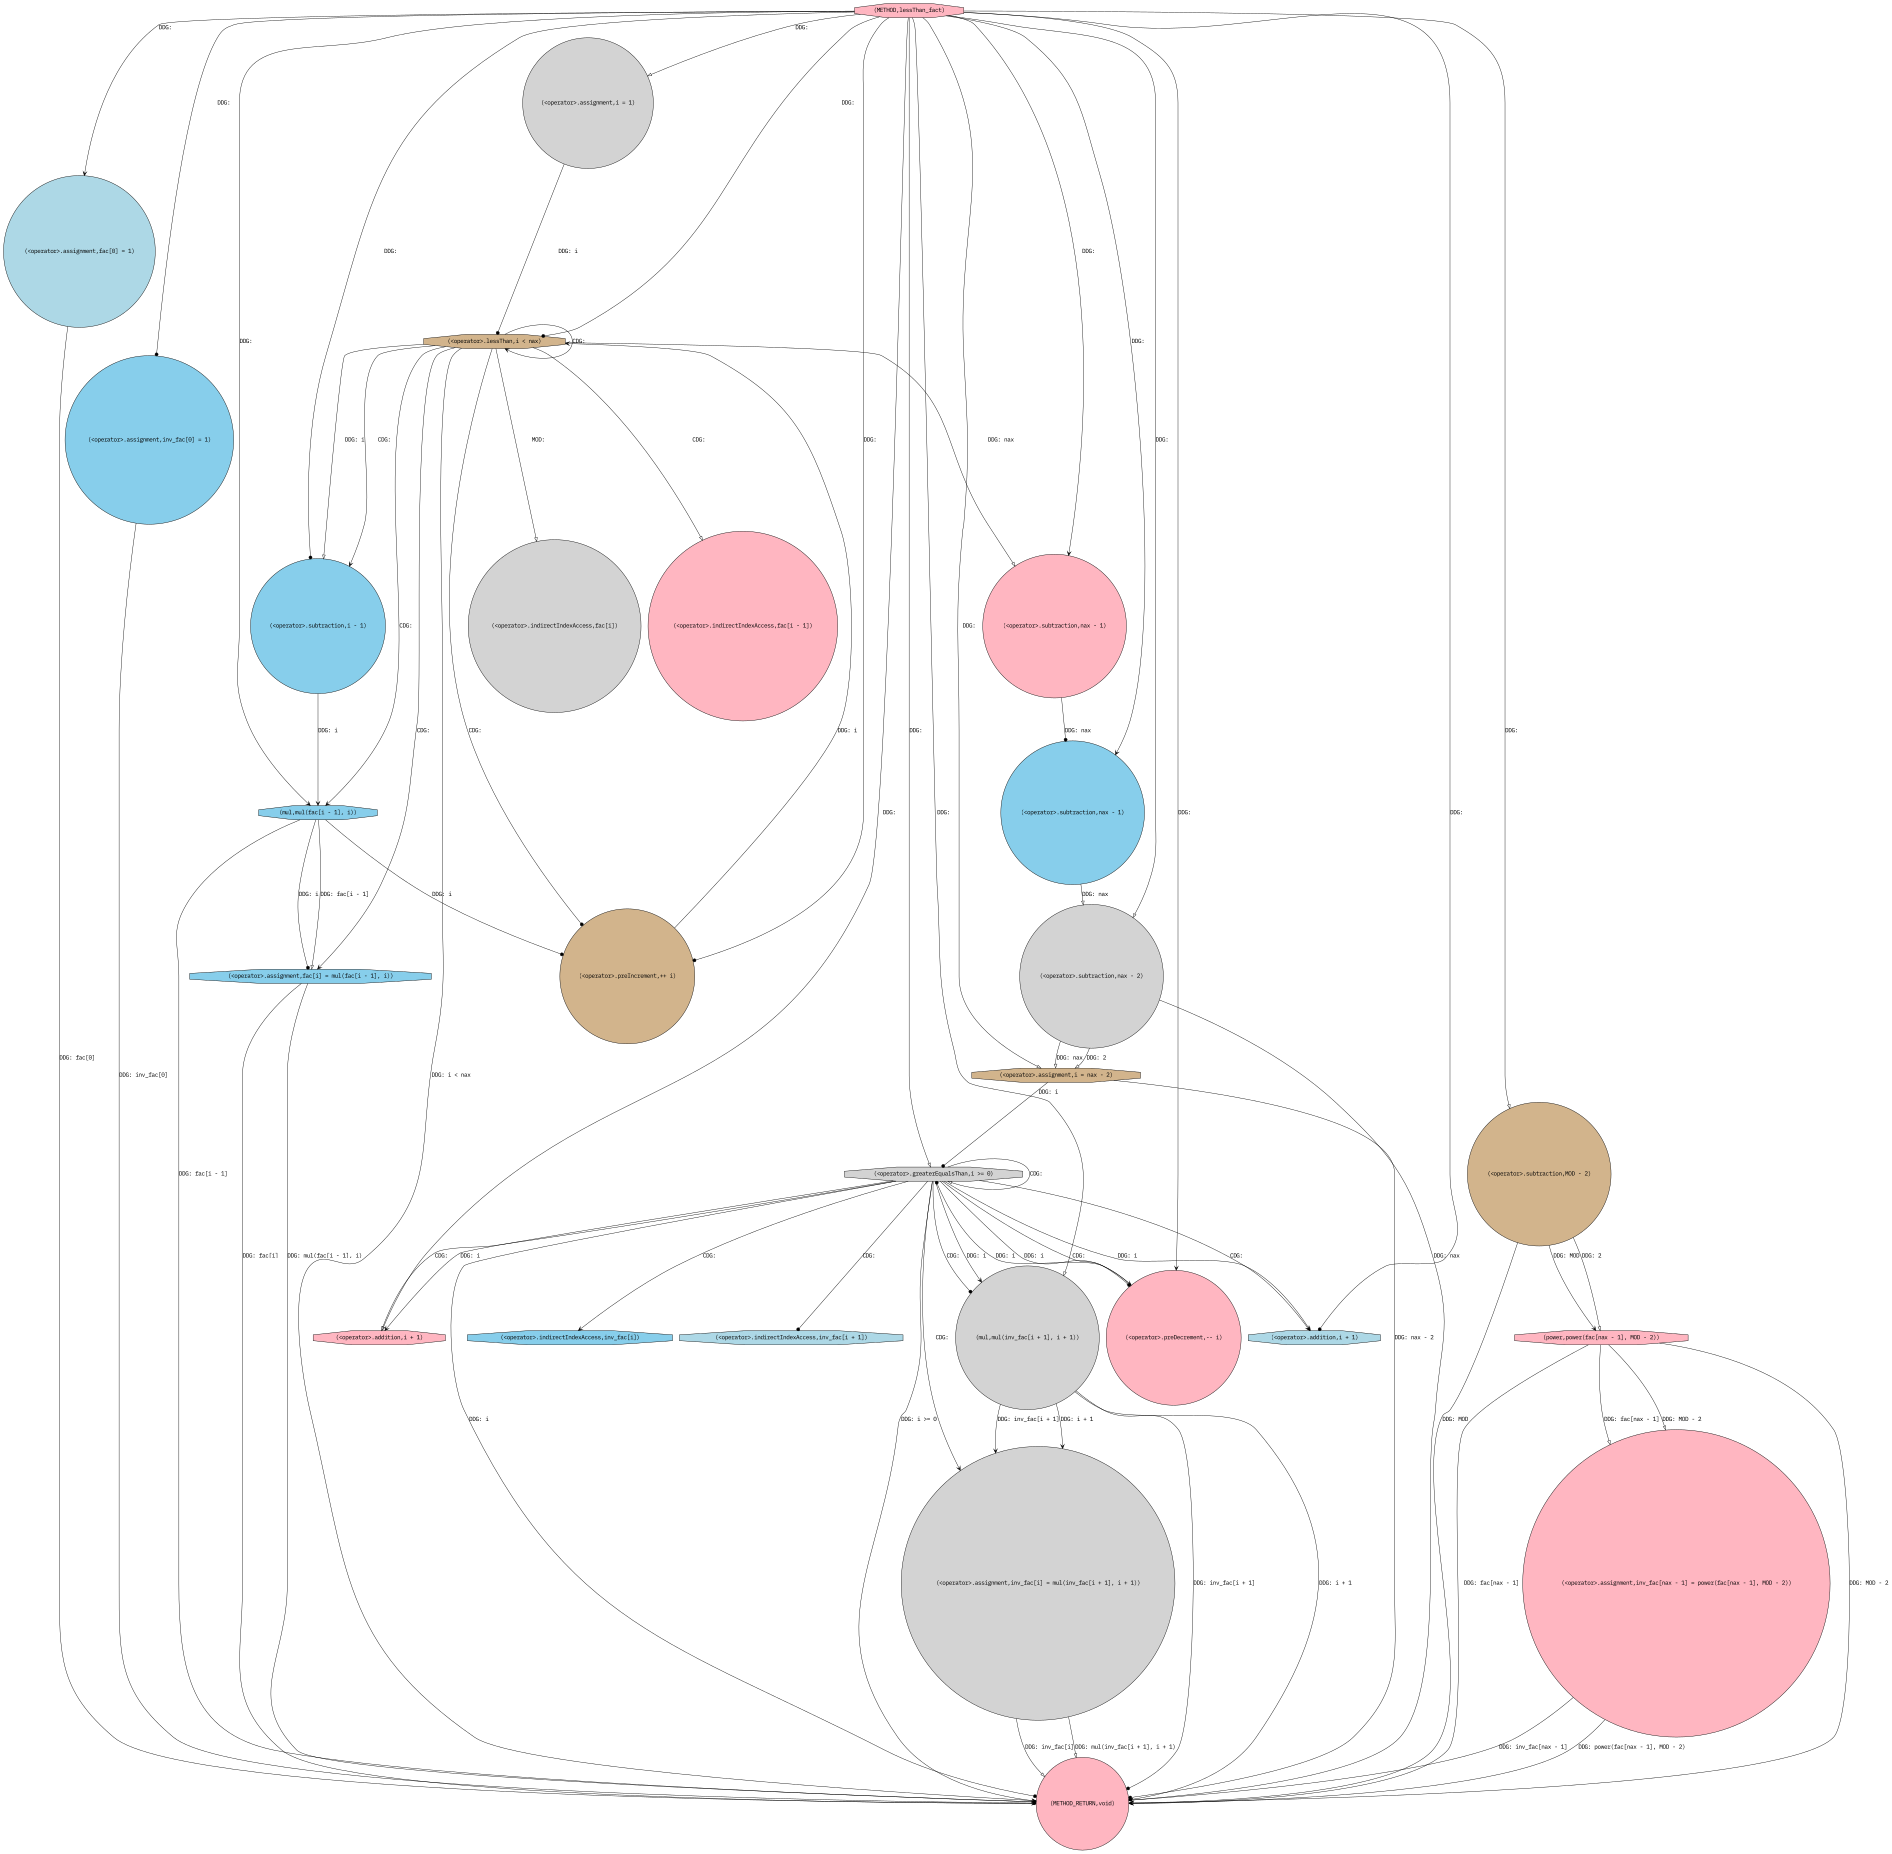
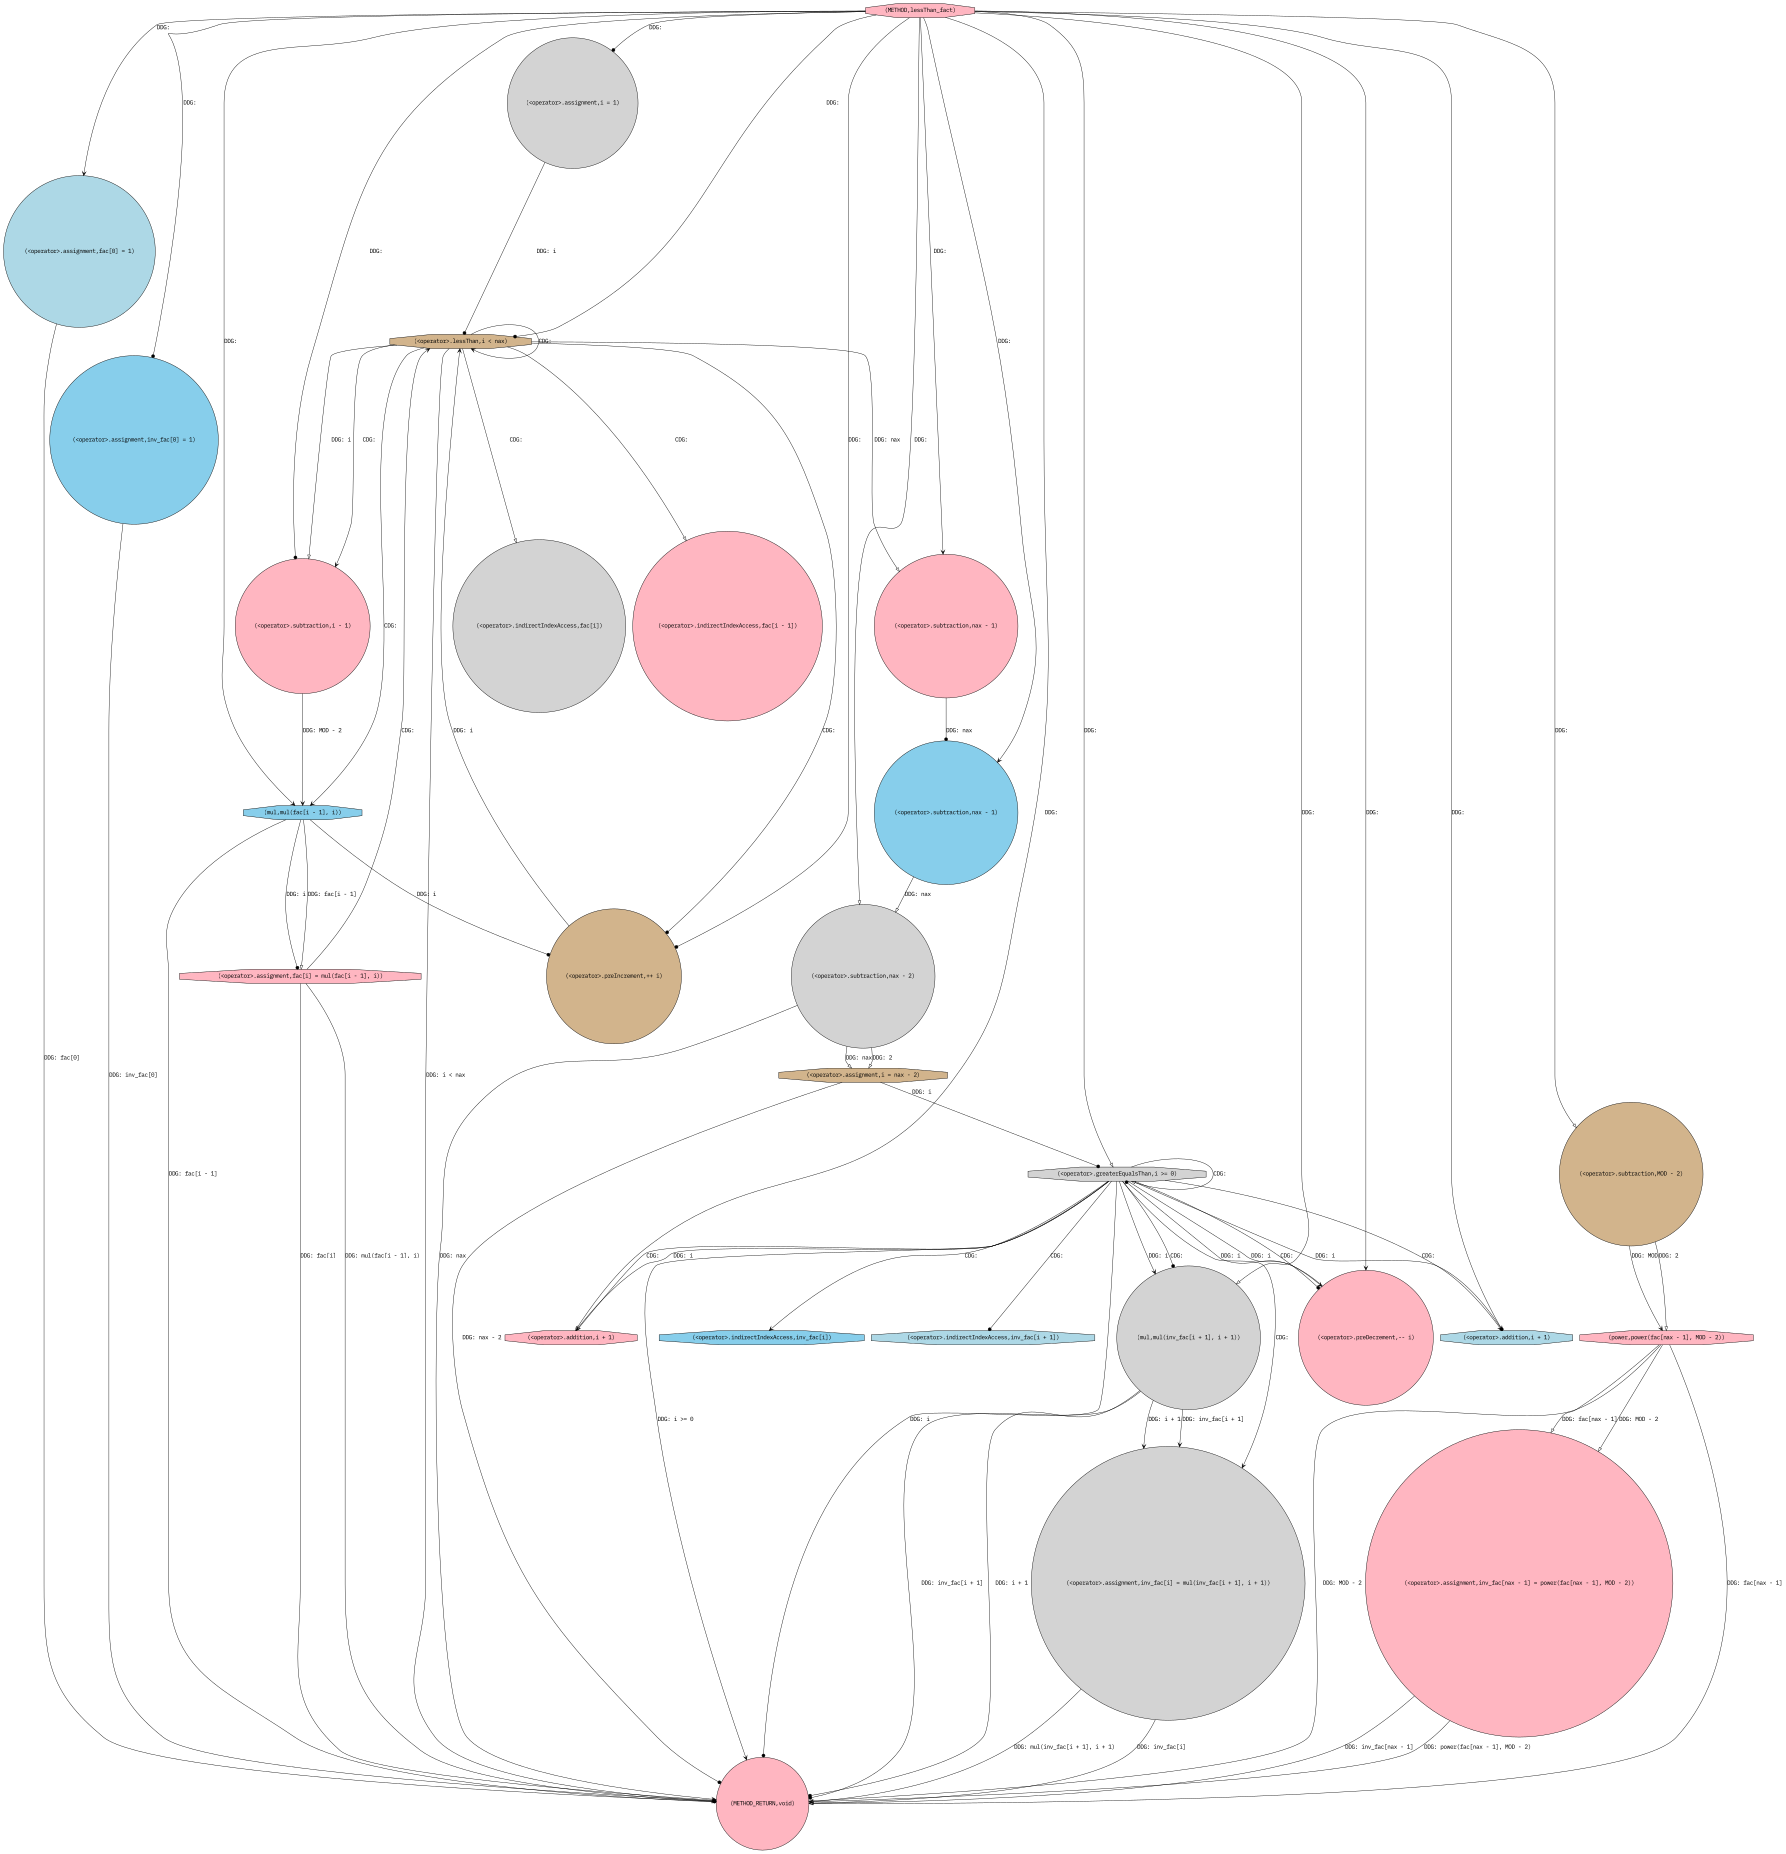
  digraph {
    fontname="IBM Plex Mono"
    node [fillcolor=lightpink fontname="IBM Plex Mono" shape=circle style=filled]
    edge [arrowhead=onormal fontname="IBM Plex Mono"]
    n1 [label="(METHOD,lessThan_fact)" shape=octagon]
    n2 [fillcolor=lightblue label="(<operator>.assignment,fac[0] = 1)"]
    n3 [fillcolor=skyblue label="(<operator>.assignment,inv_fac[0] = 1)"]
    n4 [fillcolor=lightgrey label="(<operator>.assignment,i = 1)"]
    n5 [fillcolor=tan label="(<operator>.lessThan,i < nax)" shape=octagon]
    n6 [fillcolor=tan label="(<operator>.preIncrement,++ i)"]
    n7 [fillcolor=tan label="(<operator>.assignment,i = nax - 2)" shape=octagon]
    n8 [fillcolor=lightgrey label="(<operator>.greaterEqualsThan,i >= 0)" shape=octagon]
    n9 [label="(<operator>.preDecrement,-- i)"]
    n10 [fillcolor=skyblue label="(mul,mul(fac[i - 1], i))" shape=octagon]
    n11 [label="(<operator>.subtraction,nax - 1)"]
    n12 [fillcolor=tan label="(<operator>.subtraction,MOD - 2)"]
    n13 [fillcolor=lightgrey label="(<operator>.subtraction,nax - 2)"]
    n14 [fillcolor=lightgrey label="(mul,mul(inv_fac[i + 1], i + 1))"]
    n15 [fillcolor=skyblue label="(<operator>.subtraction,nax - 1)"]
    n16 [fillcolor=lightblue label="(<operator>.addition,i + 1)" shape=octagon]
-   n17 [fillcolor=skyblue label="(<operator>.subtraction,i - 1)"]
+   n17 [label="(<operator>.subtraction,i - 1)"]
    n18 [label="(<operator>.addition,i + 1)" shape=octagon]
    n19 [label="(METHOD_RETURN,void)"]
-   n20 [fillcolor=skyblue label="(<operator>.assignment,fac[i] = mul(fac[i - 1], i))" shape=octagon]
+   n20 [label="(<operator>.assignment,fac[i] = mul(fac[i - 1], i))" shape=octagon]
    n21 [fillcolor=lightgrey label="(<operator>.indirectIndexAccess,fac[i])"]
    n22 [label="(<operator>.indirectIndexAccess,fac[i - 1])"]
    n23 [fillcolor=lightgrey label="(<operator>.assignment,inv_fac[i] = mul(inv_fac[i + 1], i + 1))"]
    n24 [fillcolor=skyblue label="(<operator>.indirectIndexAccess,inv_fac[i])" shape=octagon]
    n25 [fillcolor=lightblue label="(<operator>.indirectIndexAccess,inv_fac[i + 1])" shape=octagon]
    n26 [label="(power,power(fac[nax - 1], MOD - 2))" shape=octagon]
    n27 [label="(<operator>.assignment,inv_fac[nax - 1] = power(fac[nax - 1], MOD - 2))"]
    n1 -> n2 [arrowhead=vee label="DDG: "]
    n1 -> n3 [arrowhead=dot label="DDG: "]
-   n1 -> n4 [label="DDG: "]
+   n1 -> n4 [arrowhead=dot label="DDG: "]
    n1 -> n5 [arrowhead=dot label="DDG: "]
    n1 -> n6 [arrowhead=dot label="DDG: "]
-   n1 -> n7 [label="DDG: "]
    n1 -> n8 [label="DDG: "]
    n1 -> n9 [arrowhead=vee label="DDG: "]
    n1 -> n10 [arrowhead=vee label="DDG: "]
    n1 -> n11 [arrowhead=vee label="DDG: "]
    n1 -> n12 [label="DDG: "]
    n1 -> n13 [label="DDG: "]
    n1 -> n14 [label="DDG: "]
    n1 -> n15 [arrowhead=vee label="DDG: "]
    n1 -> n16 [arrowhead=dot label="DDG: "]
    n1 -> n17 [arrowhead=dot label="DDG: "]
    n1 -> n18 [label="DDG: "]
    n2 -> n19 [arrowhead=dot label="DDG: fac[0]"]
    n3 -> n19 [label="DDG: inv_fac[0]"]
    n4 -> n5 [arrowhead=dot label="DDG: i"]
    n5 -> n5 [arrowhead=vee label="CDG: "]
    n5 -> n6 [arrowhead=dot label="CDG: "]
    n5 -> n10 [arrowhead=vee label="CDG: "]
    n5 -> n11 [label="DDG: nax"]
    n5 -> n17 [label="DDG: i"]
    n5 -> n17 [arrowhead=vee label="CDG: "]
    n5 -> n19 [label="DDG: i < nax"]
-   n5 -> n20 [arrowhead=vee label="CDG: "]
-   n5 -> n21 [label="MOD: "]
+   n20 -> n5 [arrowhead=vee label="CDG: "]
+   n5 -> n21 [label="CDG: "]
    n5 -> n22 [label="CDG: "]
    n6 -> n5 [arrowhead=vee label="DDG: i"]
    n7 -> n8 [arrowhead=dot label="DDG: i"]
    n7 -> n19 [arrowhead=dot label="DDG: nax - 2"]
    n8 -> n8 [label="CDG: "]
    n8 -> n9 [arrowhead=vee label="DDG: i"]
    n8 -> n9 [arrowhead=dot label="CDG: "]
    n8 -> n14 [arrowhead=vee label="DDG: i"]
    n8 -> n14 [arrowhead=dot label="CDG: "]
    n8 -> n16 [arrowhead=vee label="DDG: i"]
    n8 -> n16 [arrowhead=vee label="CDG: "]
    n8 -> n18 [arrowhead=vee label="DDG: i"]
    n8 -> n18 [label="CDG: "]
    n8 -> n19 [arrowhead=dot label="DDG: i"]
    n8 -> n19 [arrowhead=vee label="DDG: i >= 0"]
    n8 -> n23 [arrowhead=vee label="CDG: "]
    n8 -> n24 [arrowhead=vee label="CDG: "]
    n8 -> n25 [arrowhead=dot label="CDG: "]
    n9 -> n8 [arrowhead=dot label="DDG: i"]
    n10 -> n6 [arrowhead=dot label="DDG: i"]
    n10 -> n19 [label="DDG: fac[i - 1]"]
    n10 -> n20 [label="DDG: fac[i - 1]"]
    n10 -> n20 [arrowhead=dot label="DDG: i"]
    n11 -> n15 [arrowhead=dot label="DDG: nax"]
-   n12 -> n19 [arrowhead=vee label="DDG: MOD"]
    n12 -> n26 [arrowhead=vee label="DDG: MOD"]
    n12 -> n26 [label="DDG: 2"]
    n13 -> n7 [label="DDG: nax"]
    n13 -> n7 [label="DDG: 2"]
    n13 -> n19 [arrowhead=vee label="DDG: nax"]
    n14 -> n19 [arrowhead=dot label="DDG: inv_fac[i + 1]"]
    n14 -> n19 [arrowhead=dot label="DDG: i + 1"]
    n14 -> n23 [arrowhead=vee label="DDG: inv_fac[i + 1]"]
    n14 -> n23 [arrowhead=vee label="DDG: i + 1"]
    n15 -> n13 [label="DDG: nax"]
-   n17 -> n10 [arrowhead=vee label="DDG: i"]
+   n17 -> n10 [arrowhead=vee label="DDG: MOD - 2"]
    n20 -> n19 [arrowhead=vee label="DDG: fac[i]"]
    n20 -> n19 [arrowhead=dot label="DDG: mul(fac[i - 1], i)"]
    n23 -> n19 [label="DDG: inv_fac[i]"]
    n23 -> n19 [label="DDG: mul(inv_fac[i + 1], i + 1)"]
    n26 -> n19 [label="DDG: fac[nax - 1]"]
    n26 -> n19 [label="DDG: MOD - 2"]
    n26 -> n27 [label="DDG: MOD - 2"]
    n26 -> n27 [label="DDG: fac[nax - 1]"]
    n27 -> n19 [label="DDG: inv_fac[nax - 1]"]
    n27 -> n19 [arrowhead=vee label="DDG: power(fac[nax - 1], MOD - 2)"]
  }
